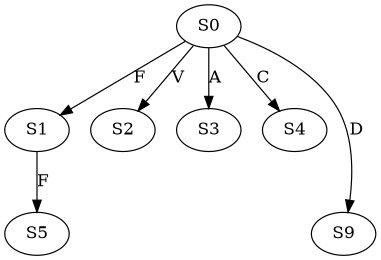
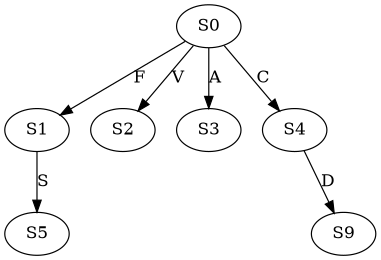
  strict digraph {
    S0
    S1
    S2
    S3
    S4
    S5
    n7 [label=S9]
    S0 -> S1 [label=F]
    S0 -> S2 [label=V]
    S0 -> S3 [label=A]
    S0 -> S4 [label=C]
-   S1 -> S5 [label=F]
-   S0 -> n7 [label=D]
+   S1 -> S5 [label=S]
+   S4 -> n7 [label=D]
  }
